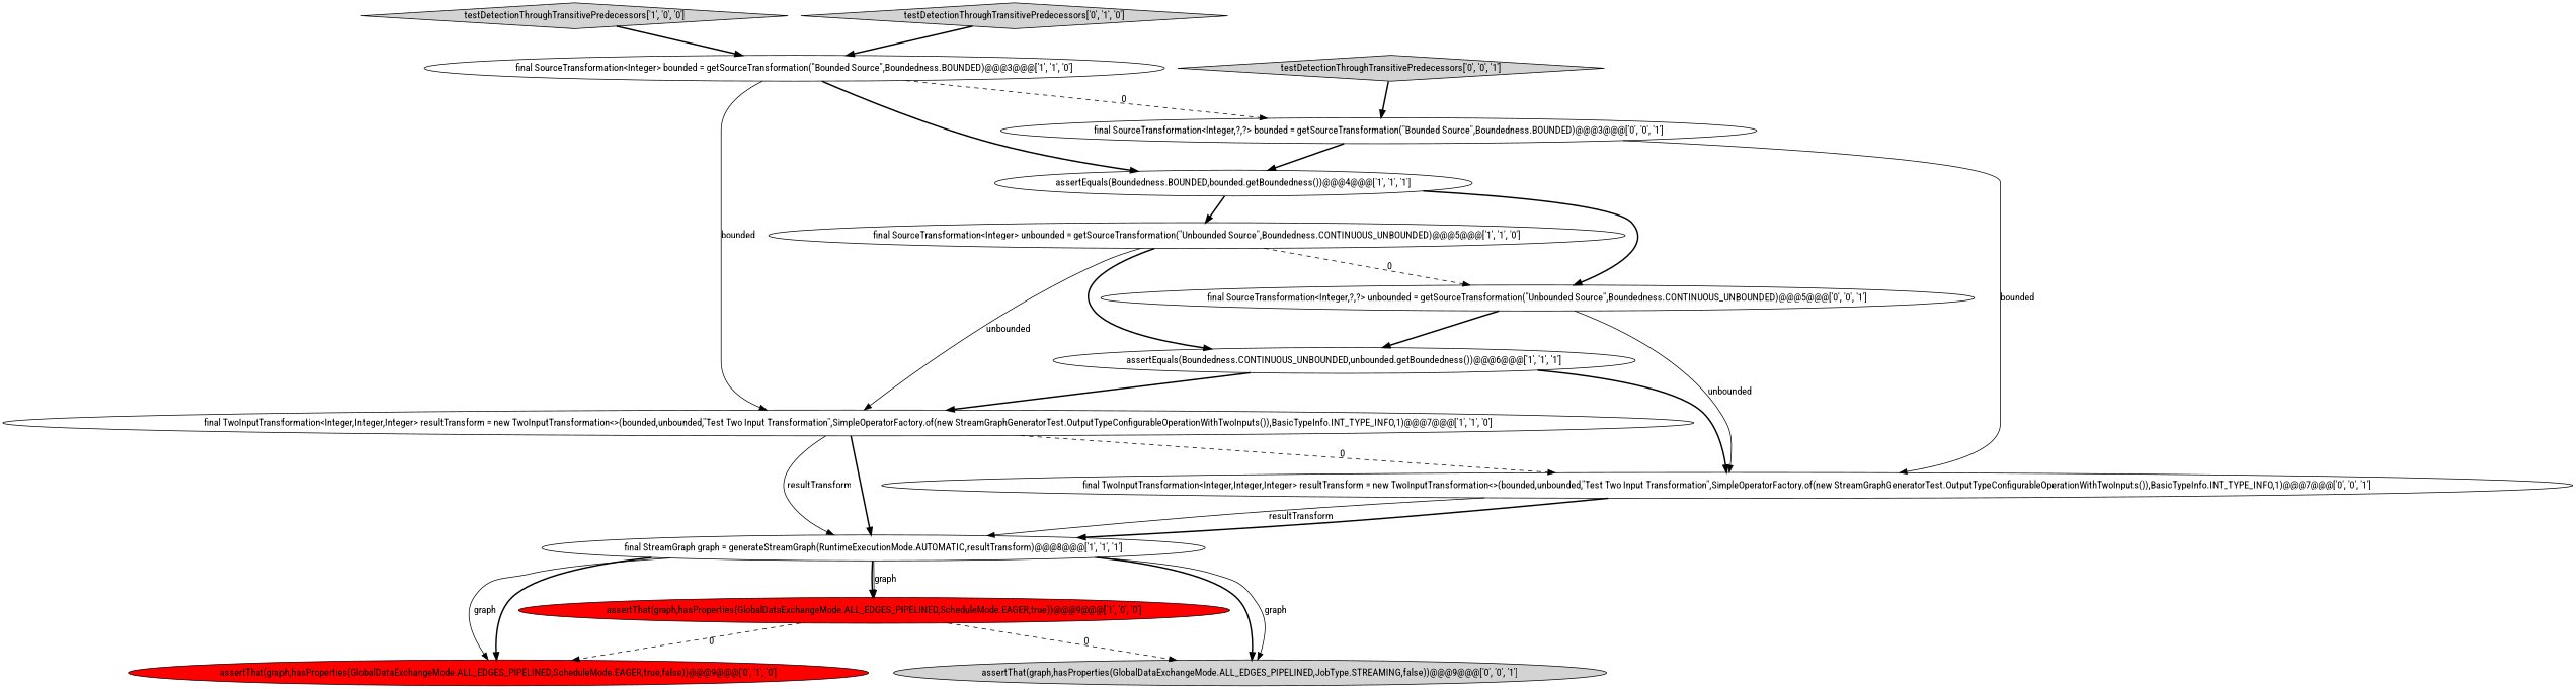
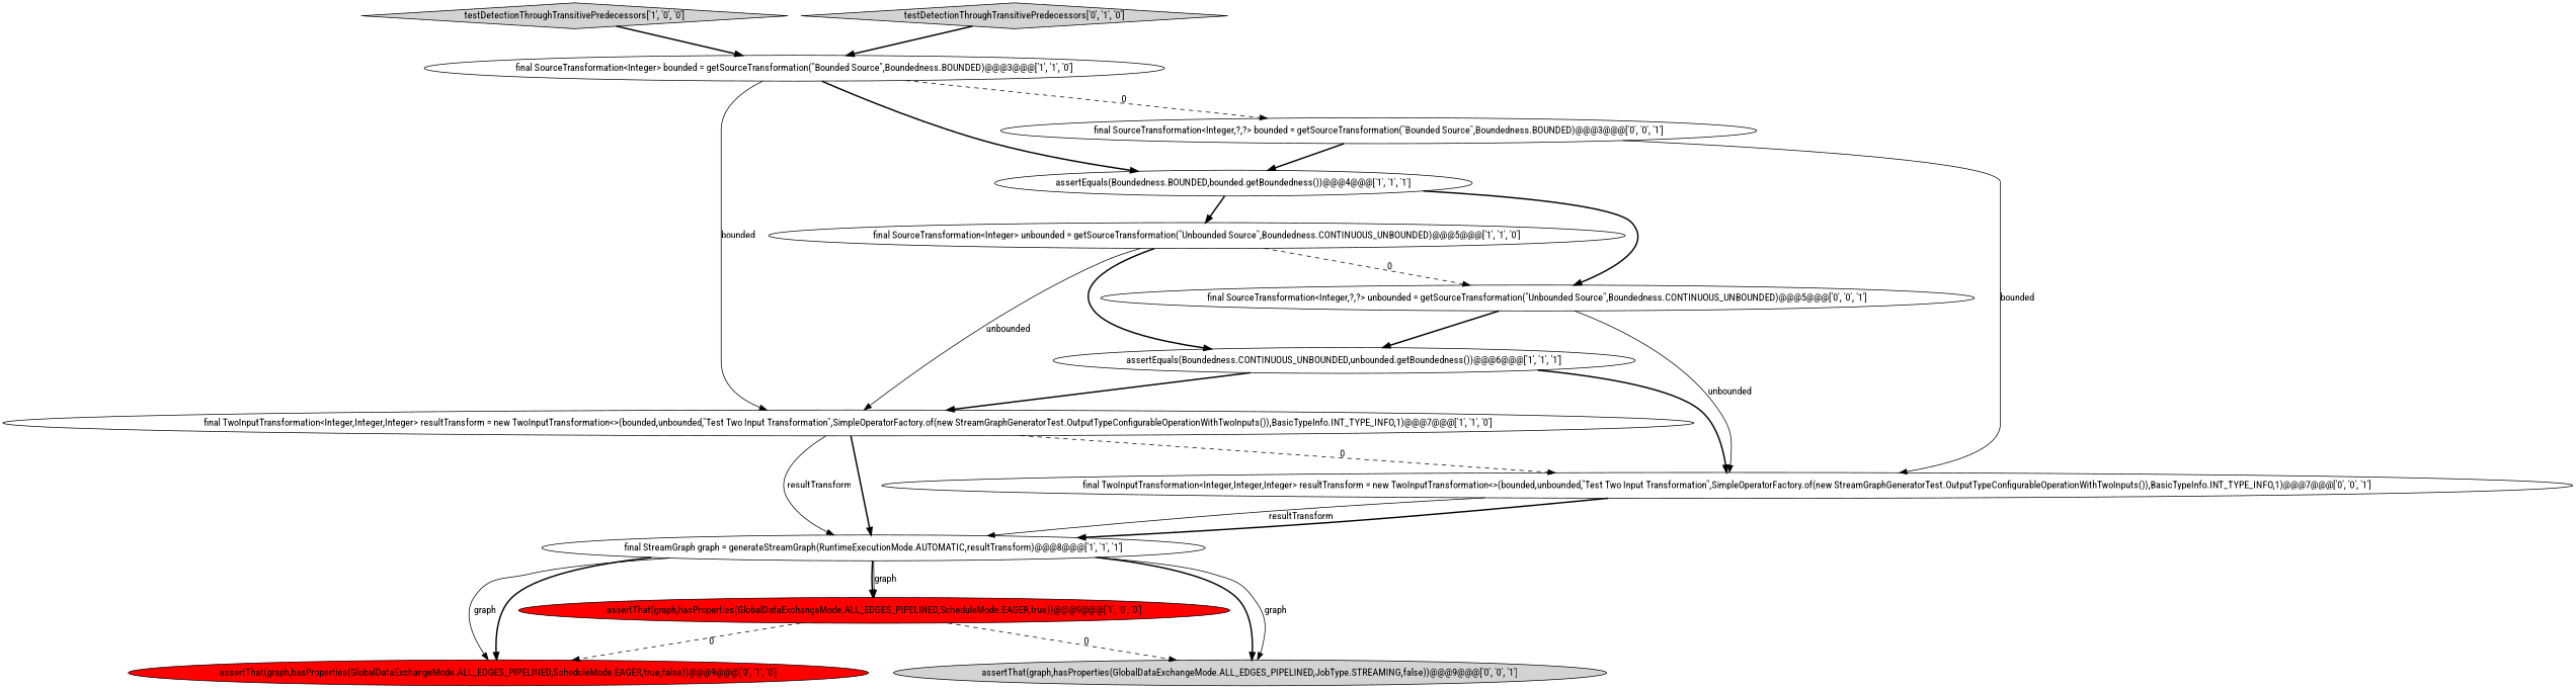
  digraph {
    fontname="Roboto Condensed"
    node [fillcolor=white shape=ellipse style=filled fontname="Roboto Condensed"]
    edge [style=bold fontname="Roboto Condensed"]
    n1 [fillcolor=lightgray label="testDetectionThroughTransitivePredecessors['1', '0', '0']" shape=diamond]
    n2 [label="final SourceTransformation<Integer> bounded = getSourceTransformation(\"Bounded Source\",Boundedness.BOUNDED)@@@3@@@['1', '1', '0']"]
-   n3 [fillcolor=lightgray label="testDetectionThroughTransitivePredecessors['0', '0', '1']" shape=diamond]
    n4 [label="final SourceTransformation<Integer,?,?> bounded = getSourceTransformation(\"Bounded Source\",Boundedness.BOUNDED)@@@3@@@['0', '0', '1']"]
    n5 [fillcolor=red label="assertThat(graph,hasProperties(GlobalDataExchangeMode.ALL_EDGES_PIPELINED,ScheduleMode.EAGER,true))@@@9@@@['1', '0', '0']"]
    n6 [fillcolor=red label="assertThat(graph,hasProperties(GlobalDataExchangeMode.ALL_EDGES_PIPELINED,ScheduleMode.EAGER,true,false))@@@9@@@['0', '1', '0']"]
    n7 [fillcolor=lightgray label="assertThat(graph,hasProperties(GlobalDataExchangeMode.ALL_EDGES_PIPELINED,JobType.STREAMING,false))@@@9@@@['0', '0', '1']"]
    n8 [label="final SourceTransformation<Integer> unbounded = getSourceTransformation(\"Unbounded Source\",Boundedness.CONTINUOUS_UNBOUNDED)@@@5@@@['1', '1', '0']"]
    n9 [label="final SourceTransformation<Integer,?,?> unbounded = getSourceTransformation(\"Unbounded Source\",Boundedness.CONTINUOUS_UNBOUNDED)@@@5@@@['0', '0', '1']"]
    n10 [label="final TwoInputTransformation<Integer,Integer,Integer> resultTransform = new TwoInputTransformation<>(bounded,unbounded,\"Test Two Input Transformation\",SimpleOperatorFactory.of(new StreamGraphGeneratorTest.OutputTypeConfigurableOperationWithTwoInputs()),BasicTypeInfo.INT_TYPE_INFO,1)@@@7@@@['1', '1', '0']"]
    n11 [label="assertEquals(Boundedness.CONTINUOUS_UNBOUNDED,unbounded.getBoundedness())@@@6@@@['1', '1', '1']"]
    n12 [fillcolor=lightgray label="testDetectionThroughTransitivePredecessors['0', '1', '0']" shape=diamond]
    n13 [label="assertEquals(Boundedness.BOUNDED,bounded.getBoundedness())@@@4@@@['1', '1', '1']"]
    n14 [label="final TwoInputTransformation<Integer,Integer,Integer> resultTransform = new TwoInputTransformation<>(bounded,unbounded,\"Test Two Input Transformation\",SimpleOperatorFactory.of(new StreamGraphGeneratorTest.OutputTypeConfigurableOperationWithTwoInputs()),BasicTypeInfo.INT_TYPE_INFO,1)@@@7@@@['0', '0', '1']"]
    n15 [label="final StreamGraph graph = generateStreamGraph(RuntimeExecutionMode.AUTOMATIC,resultTransform)@@@8@@@['1', '1', '1']"]
    n1 -> n2
    n2 -> n4 [label=0 style=dashed]
    n2 -> n10 [label=bounded style=solid]
    n2 -> n13
-   n3 -> n4
    n4 -> n13
    n4 -> n14 [label=bounded style=solid]
    n5 -> n6 [label=0 style=dashed]
    n5 -> n7 [label=0 style=dashed]
    n8 -> n9 [label=0 style=dashed]
    n8 -> n10 [label=unbounded style=solid]
    n8 -> n11
    n9 -> n11
    n9 -> n14 [label=unbounded style=solid]
    n10 -> n14 [label=0 style=dashed]
    n10 -> n15 [label=resultTransform style=solid]
    n10 -> n15
    n11 -> n10
    n11 -> n14
    n12 -> n2
    n13 -> n8
    n13 -> n9
    n14 -> n15
    n14 -> n15 [label=resultTransform style=solid]
    n15 -> n5
    n15 -> n5 [label="graph" style=solid]
    n15 -> n6
    n15 -> n6 [label="graph" style=solid]
    n15 -> n7
    n15 -> n7 [label="graph" style=solid]
  }
